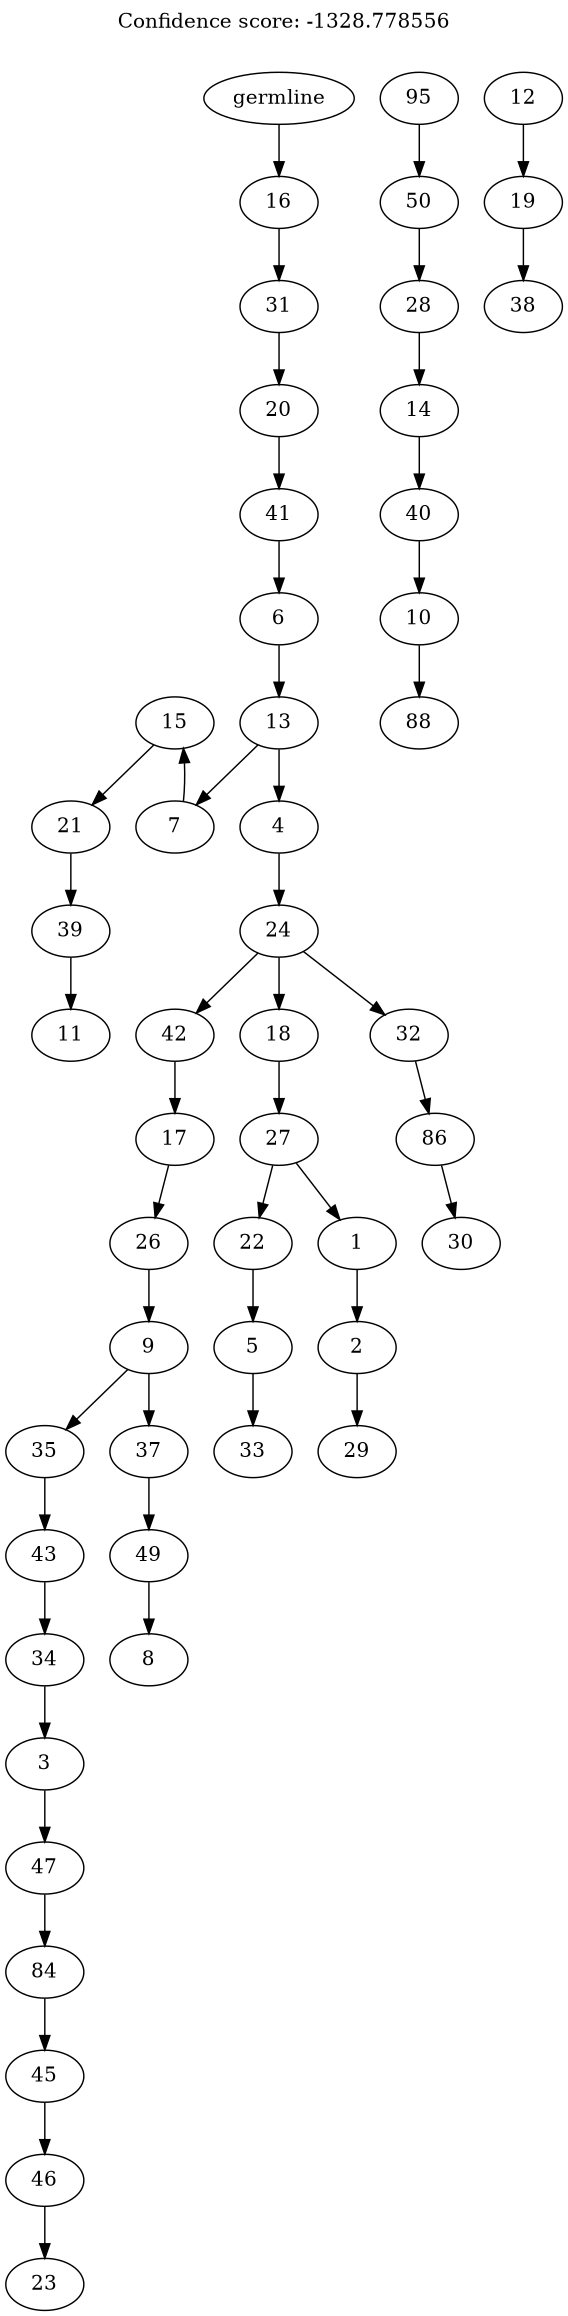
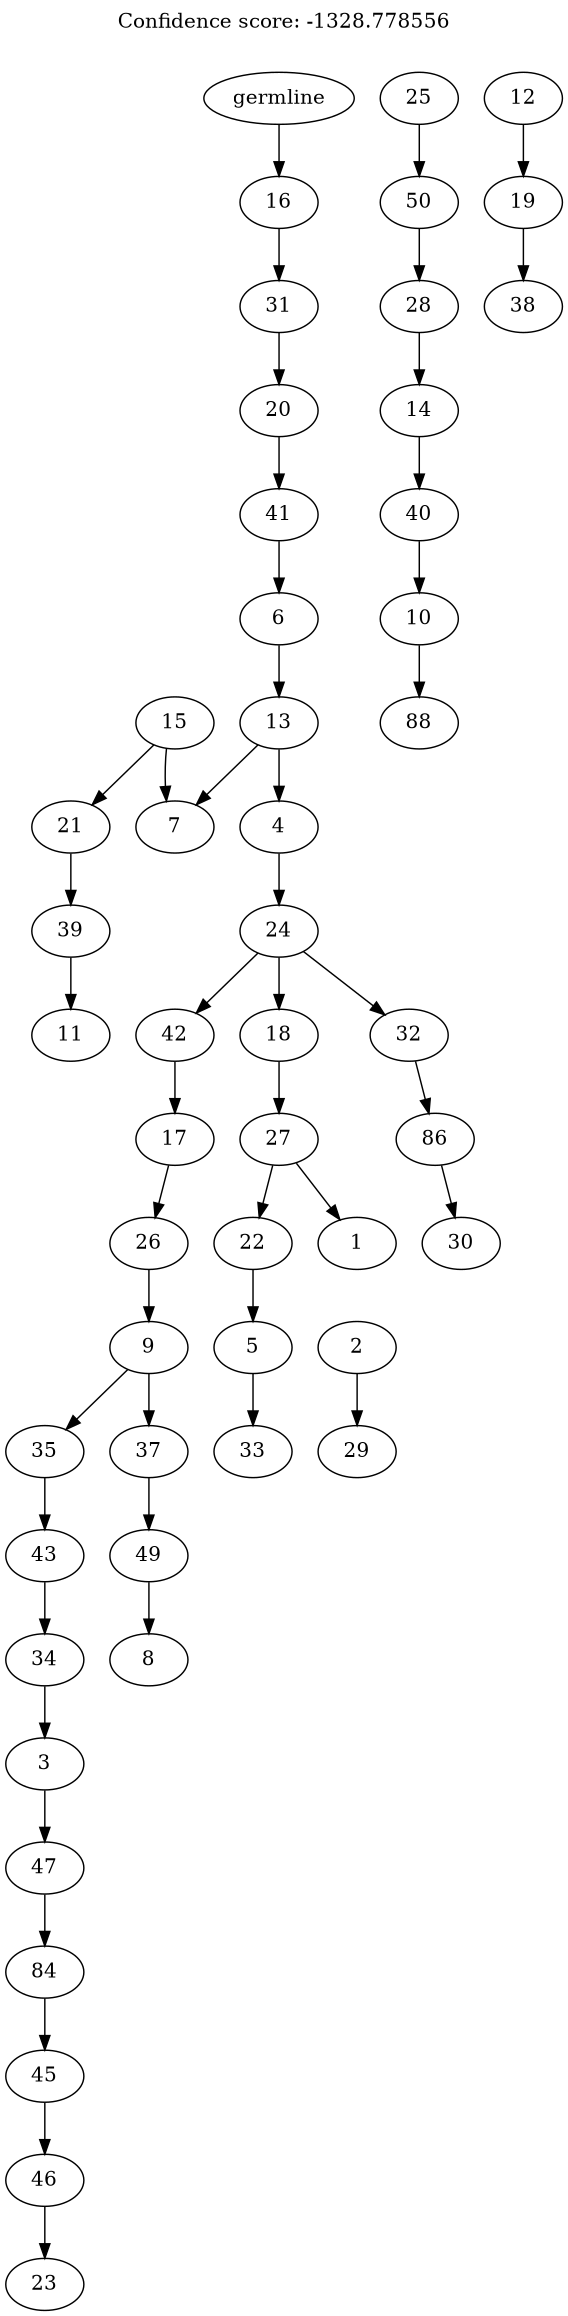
  digraph {
    label="Confidence score: -1328.778556"
    labelloc=t
    n1 [label=39]
    n2 [label=11]
    n3 [label=21]
    n4 [label=15]
    n5 [label=7]
    n6 [label=46]
    n7 [label=23]
    n8 [label=45]
    n9 [label=84]
    n10 [label=47]
    n11 [label=3]
    n12 [label=34]
    n13 [label=43]
    n14 [label=35]
    n15 [label=49]
    n16 [label=8]
    n17 [label=37]
    n18 [label=9]
    n19 [label=26]
    n20 [label=17]
    n21 [label=42]
    n22 [label=5]
    n23 [label=33]
    n24 [label=22]
    n25 [label=10]
    n26 [label=88]
    n27 [label=40]
    n28 [label=14]
    n29 [label=28]
    n30 [label=50]
-   n31 [label=95]
+   n31 [label=25]
    n32 [label=29]
    n33 [label=2]
    n34 [label=1]
    n35 [label=27]
    n36 [label=18]
    n37 [label=19]
    n38 [label=38]
    n39 [label=12]
    n40 [label=30]
    n41 [label=86]
    n42 [label=32]
    n43 [label=24]
    n44 [label=4]
    n45 [label=13]
    n46 [label=6]
    n47 [label=41]
    n48 [label=20]
    n49 [label=31]
    n50 [label=16]
    n51 [label=germline]
    n1 -> n2
    n3 -> n1
    n4 -> n3
-   n5 -> n4
+   n4 -> n5
    n6 -> n7
    n8 -> n6
    n9 -> n8
    n10 -> n9
    n11 -> n10
    n12 -> n11
    n13 -> n12
    n14 -> n13
    n15 -> n16
    n17 -> n15
    n18 -> n14
    n18 -> n17
    n19 -> n18
    n20 -> n19
    n21 -> n20
    n22 -> n23
    n24 -> n22
    n25 -> n26
    n27 -> n25
    n28 -> n27
    n29 -> n28
    n30 -> n29
    n31 -> n30
    n33 -> n32
-   n34 -> n33
    n35 -> n24
    n35 -> n34
    n36 -> n35
    n37 -> n38
    n39 -> n37
    n41 -> n40
    n42 -> n41
    n43 -> n21
    n43 -> n36
    n43 -> n42
    n44 -> n43
    n45 -> n5
    n45 -> n44
    n46 -> n45
    n47 -> n46
    n48 -> n47
    n49 -> n48
    n50 -> n49
    n51 -> n50
  }
